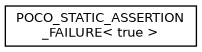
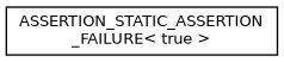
  digraph {
    rankdir=LR
-   n1 [color=black fillcolor=white fontname=Helvetica fontsize=10 height=0.2 label="POCO_STATIC_ASSERTION\l_FAILURE\< true \>" shape=record style=filled width=0.4]
+   n1 [color=black fillcolor=white fontname=Helvetica fontsize=10 height=0.2 label="ASSERTION_STATIC_ASSERTION\l_FAILURE\< true \>" shape=record style=filled width=0.4]
  }
